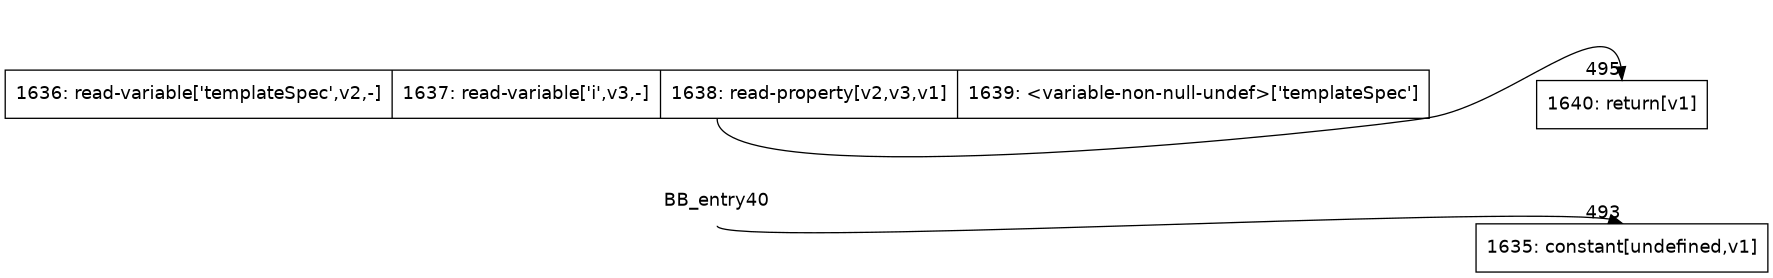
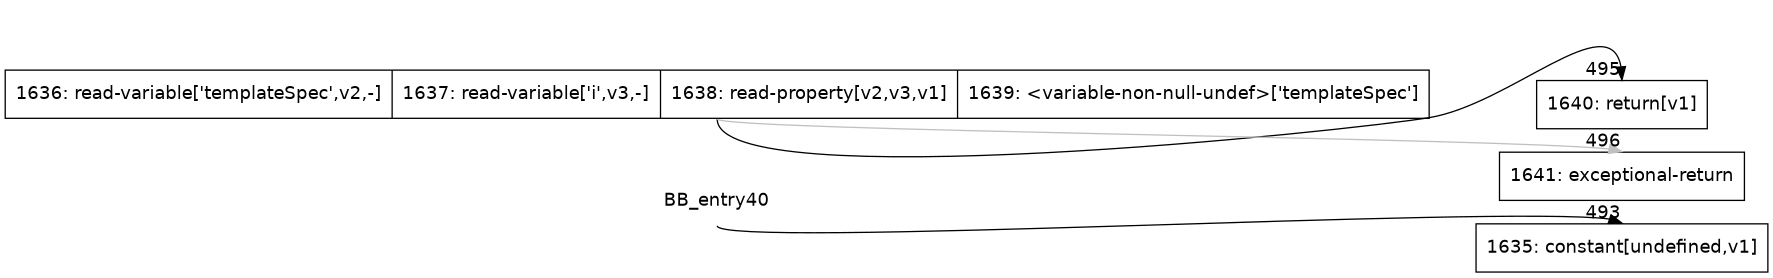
  digraph {
    fontname="DejaVu Sans"
    rankdir=LR
    node [fontname="DejaVu Sans" shape=record]
    edge [fontname="DejaVu Sans" headport=n tailport=s]
    n1 [label=BB_entry40 shape=none]
    n2 [label="{1635: constant[undefined,v1]}"]
    n3 [label="{1636: read-variable['templateSpec',v2,-]|1637: read-variable['i',v3,-]|1638: read-property[v2,v3,v1]|1639: \<variable-non-null-undef\>['templateSpec']}"]
    n4 [label="{1640: return[v1]}"]
+   n5 [label="{1641: exceptional-return}"]
    n1 -> n2 [headlabel="    493"]
    n3 -> n4 [headlabel="      495"]
+   n3 -> n5 [color=gray headlabel="      496"]
  }
